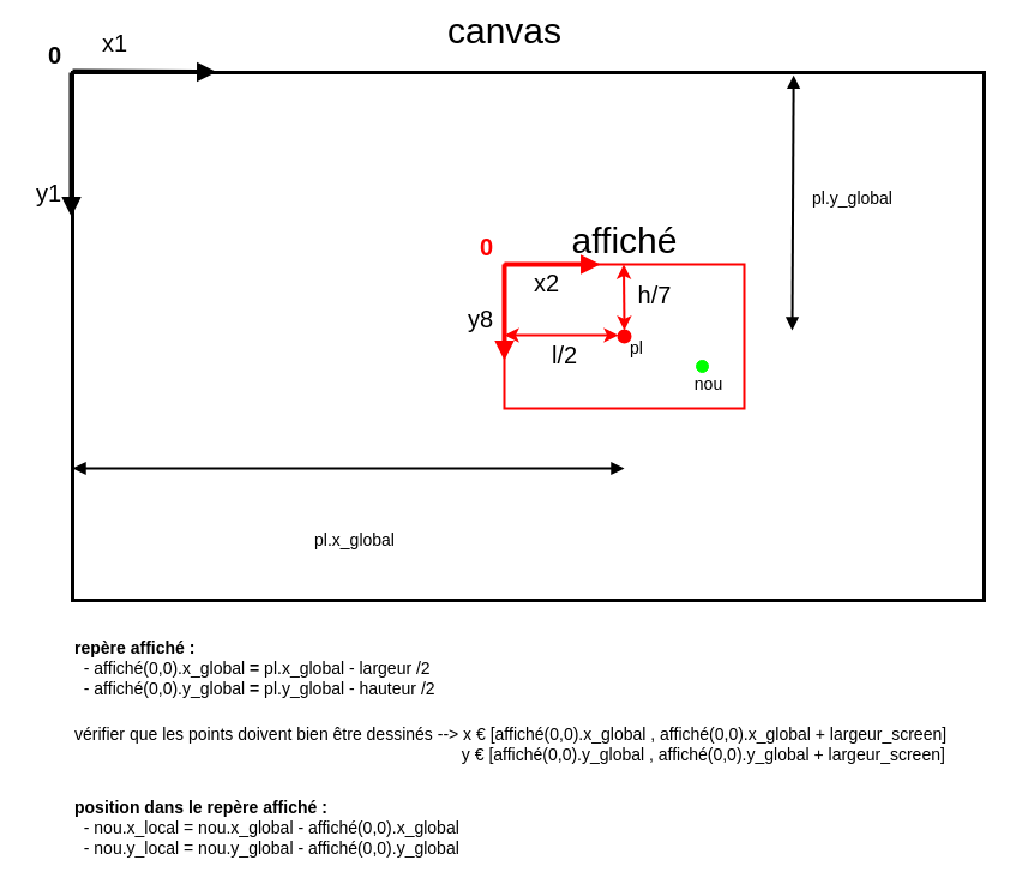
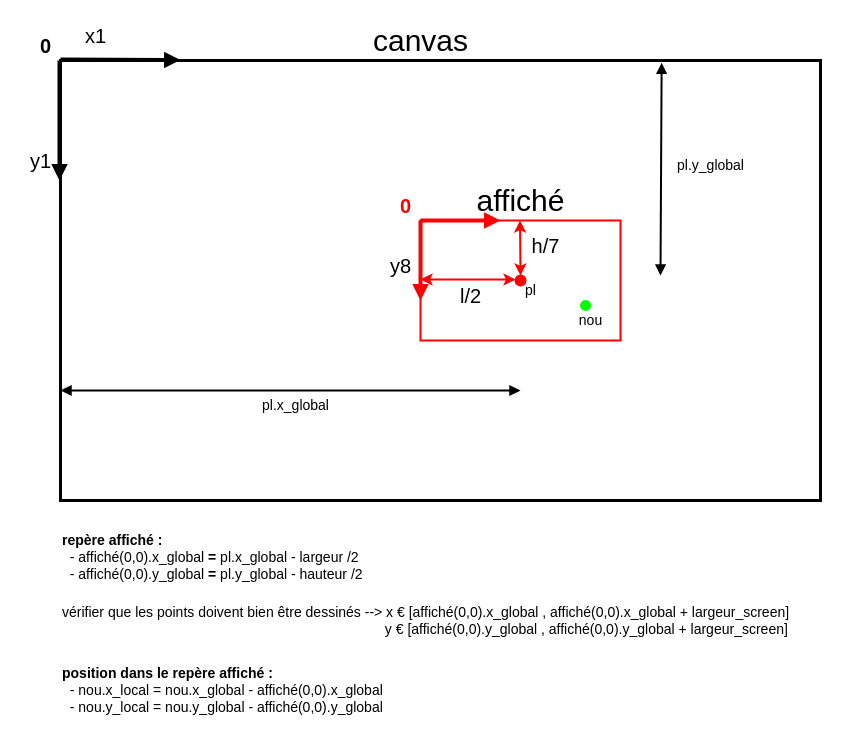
  <mxCell id="0" />
  <mxCell id="1" parent="0" />
  <mxCell id="2" value="" style="rounded=0;whiteSpace=wrap;html=1;fillColor=none;strokeWidth=3;" parent="1" vertex="1"><mxGeometry x="60" y="60" width="760" height="440" as="geometry" /></mxCell>
  <mxCell id="3" value="" style="rounded=0;whiteSpace=wrap;html=1;strokeColor=#FF0000;strokeWidth=2;fillColor=none;" parent="1" vertex="1"><mxGeometry x="420" y="220" width="200" height="120" as="geometry" /></mxCell>
  <mxCell id="4" value="" style="ellipse;whiteSpace=wrap;html=1;aspect=fixed;strokeColor=#FF0000;strokeWidth=2;fillColor=#FF0000;" parent="1" vertex="1"><mxGeometry x="515" y="275" width="10" height="10" as="geometry" /></mxCell>
- <mxCell id="5" value="canvas" style="text;html=1;align=center;verticalAlign=middle;resizable=0;points=[];autosize=1;strokeColor=none;fillColor=none;fontSize=30;" parent="1" vertex="1"><mxGeometry x="365" y="5" width="110" height="40" as="geometry" /></mxCell>
+ <mxCell id="5" value="canvas" style="text;html=1;align=center;verticalAlign=middle;resizable=0;points=[];autosize=1;strokeColor=none;fillColor=none;fontSize=30;" parent="1" vertex="1"><mxGeometry x="365" y="20" width="110" height="40" as="geometry" /></mxCell>
  <mxCell id="6" value="affiché" style="text;html=1;align=center;verticalAlign=middle;resizable=0;points=[];autosize=1;strokeColor=none;fillColor=none;fontSize=30;" parent="1" vertex="1"><mxGeometry x="470" y="180" width="100" height="40" as="geometry" /></mxCell>
  <mxCell id="7" value="" style="endArrow=block;html=1;rounded=0;fontSize=30;strokeWidth=4;endFill=1;" parent="1" edge="1"><mxGeometry width="50" height="50" relative="1" as="geometry"><mxPoint x="60" y="59" as="sourcePoint" /><mxPoint x="180" y="59.5" as="targetPoint" /></mxGeometry></mxCell>
  <mxCell id="8" value="x1" style="text;html=1;align=center;verticalAlign=middle;resizable=0;points=[];autosize=1;strokeColor=none;fillColor=none;fontSize=20;" parent="1" vertex="1"><mxGeometry x="75" y="20" width="40" height="30" as="geometry" /></mxCell>
  <mxCell id="9" value="" style="endArrow=block;html=1;rounded=0;fontSize=30;strokeWidth=4;endFill=1;" parent="1" edge="1"><mxGeometry width="50" height="50" relative="1" as="geometry"><mxPoint x="59" y="60" as="sourcePoint" /><mxPoint x="59" y="180" as="targetPoint" /></mxGeometry></mxCell>
  <mxCell id="10" value="y1" style="text;html=1;align=center;verticalAlign=middle;resizable=0;points=[];autosize=1;strokeColor=none;fillColor=none;fontSize=20;" parent="1" vertex="1"><mxGeometry y="145" width="40" height="30" as="geometry" x="20" /></mxCell>
  <mxCell id="11" value="" style="endArrow=block;html=1;rounded=0;fontSize=24;strokeWidth=4;endFill=1;strokeColor=#FF0000;" parent="1" edge="1"><mxGeometry width="50" height="50" relative="1" as="geometry"><mxPoint x="420" y="220" as="sourcePoint" /><mxPoint x="420" y="300" as="targetPoint" /></mxGeometry></mxCell>
  <mxCell id="12" value="" style="endArrow=block;html=1;rounded=0;fontSize=24;strokeWidth=4;endFill=1;strokeColor=#FF0000;" parent="1" edge="1"><mxGeometry width="50" height="50" relative="1" as="geometry"><mxPoint x="420" y="220" as="sourcePoint" /><mxPoint x="500" y="220" as="targetPoint" /></mxGeometry></mxCell>
- <mxCell id="13" value="x2" style="text;html=1;align=center;verticalAlign=middle;resizable=0;points=[];autosize=1;strokeColor=none;fillColor=none;fontSize=20;" parent="1" vertex="1"><mxGeometry x="435" y="220" width="40" height="30" as="geometry" /></mxCell>
  <mxCell id="14" value="y8" style="text;html=1;align=center;verticalAlign=middle;resizable=0;points=[];autosize=1;strokeColor=none;fillColor=none;fontSize=20;" parent="1" vertex="1"><mxGeometry x="380" y="250" width="40" height="30" as="geometry" /></mxCell>
  <mxCell id="15" value="" style="endArrow=classic;startArrow=classic;html=1;rounded=0;fontSize=20;strokeColor=#FF0000;strokeWidth=2;" parent="1" edge="1"><mxGeometry width="50" height="50" relative="1" as="geometry"><mxPoint x="515" y="279" as="sourcePoint" /><mxPoint x="420" y="279" as="targetPoint" /></mxGeometry></mxCell>
  <mxCell id="16" value="" style="endArrow=classic;startArrow=classic;html=1;rounded=0;fontSize=20;strokeColor=#FF0000;strokeWidth=2;entryX=0.5;entryY=0;entryDx=0;entryDy=0;" parent="1" target="4" edge="1"><mxGeometry width="50" height="50" relative="1" as="geometry"><mxPoint x="519.5" y="220" as="sourcePoint" /><mxPoint x="519.5" y="270" as="targetPoint" /></mxGeometry></mxCell>
  <mxCell id="17" value="h/7" style="text;html=1;align=center;verticalAlign=middle;resizable=0;points=[];autosize=1;strokeColor=none;fillColor=none;fontSize=20;" parent="1" vertex="1"><mxGeometry x="525" y="230" width="40" height="30" as="geometry" /></mxCell>
  <mxCell id="18" value="l/2" style="text;html=1;align=center;verticalAlign=middle;resizable=0;points=[];autosize=1;strokeColor=none;fillColor=none;fontSize=20;" parent="1" vertex="1"><mxGeometry x="450" y="280" width="40" height="30" as="geometry" /></mxCell>
  <mxCell id="19" value="0" style="text;html=1;align=center;verticalAlign=middle;resizable=0;points=[];autosize=1;strokeColor=none;fillColor=none;fontStyle=1;fontSize=20;fontColor=#FF0000;" parent="1" vertex="1"><mxGeometry x="390" y="190" width="30" height="30" as="geometry" /></mxCell>
  <mxCell id="20" value="0" style="text;html=1;align=center;verticalAlign=middle;resizable=0;points=[];autosize=1;strokeColor=none;fillColor=none;fontStyle=1;fontSize=20;" parent="1" vertex="1"><mxGeometry x="30" y="30" width="30" height="30" as="geometry" /></mxCell>
  <mxCell id="21" value="" style="endArrow=block;startArrow=block;html=1;rounded=0;endFill=1;startFill=1;strokeWidth=2;" edge="1" parent="1"><mxGeometry width="50" height="50" relative="1" as="geometry"><mxPoint x="60" y="390" as="sourcePoint" /><mxPoint x="520" y="390" as="targetPoint" /></mxGeometry></mxCell>
  <mxCell id="22" value="&lt;font style=&quot;font-size: 14px;&quot;&gt;pl.y_global&lt;/font&gt;" style="text;html=1;align=center;verticalAlign=middle;resizable=0;points=[];autosize=1;strokeColor=none;fillColor=none;fontSize=14;" vertex="1" parent="1"><mxGeometry x="670" y="155" width="80" height="20" as="geometry" /></mxCell>
- <mxCell id="23" value="&lt;font style=&quot;font-size: 14px;&quot;&gt;pl.x_global&lt;/font&gt;" style="text;html=1;align=center;verticalAlign=middle;resizable=0;points=[];autosize=1;strokeColor=none;fillColor=none;fontSize=14;" vertex="1" parent="1"><mxGeometry x="255" y="440" width="80" height="20" as="geometry" /></mxCell>
+ <mxCell id="23" value="&lt;font style=&quot;font-size: 14px;&quot;&gt;pl.x_global&lt;/font&gt;" style="text;html=1;align=center;verticalAlign=middle;resizable=0;points=[];autosize=1;strokeColor=none;fillColor=none;fontSize=14;" vertex="1" parent="1"><mxGeometry x="255" y="395" width="80" height="20" as="geometry" /></mxCell>
  <mxCell id="24" value="" style="endArrow=block;startArrow=block;html=1;rounded=0;endFill=1;startFill=1;strokeWidth=2;endSize=6;entryX=0.791;entryY=0.005;entryDx=0;entryDy=0;entryPerimeter=0;" edge="1" parent="1" target="2"><mxGeometry width="50" height="50" relative="1" as="geometry"><mxPoint x="660" y="275" as="sourcePoint" /><mxPoint x="660" y="70" as="targetPoint" /></mxGeometry></mxCell>
  <mxCell id="25" value="&lt;b&gt;repère affiché :&lt;/b&gt;&lt;br&gt;&amp;nbsp; - affiché(0,0).x_global&amp;nbsp;&lt;b&gt;=&lt;/b&gt; pl.x_global - largeur /2&lt;br&gt;&amp;nbsp; - affiché(0,0).y_global&amp;nbsp;&lt;b&gt;=&lt;/b&gt;&amp;nbsp;pl.y_global - hauteur /2&lt;br&gt;&amp;nbsp;" style="text;html=1;align=left;verticalAlign=middle;resizable=0;points=[];autosize=1;strokeColor=none;fillColor=none;fontSize=14;" vertex="1" parent="1"><mxGeometry x="60" y="530" width="320" height="70" as="geometry" /></mxCell>
  <mxCell id="26" value="pl" style="text;html=1;align=center;verticalAlign=middle;resizable=0;points=[];autosize=1;strokeColor=none;fillColor=none;fontSize=14;" vertex="1" parent="1"><mxGeometry x="515" y="280" width="30" height="20" as="geometry" /></mxCell>
  <mxCell id="27" value="" style="ellipse;whiteSpace=wrap;html=1;aspect=fixed;fontSize=14;fillColor=#00FF00;strokeColor=#00FF00;" vertex="1" parent="1"><mxGeometry x="580" y="300" width="10" height="10" as="geometry" /></mxCell>
  <mxCell id="28" value="nou" style="text;html=1;align=center;verticalAlign=middle;resizable=0;points=[];autosize=1;strokeColor=none;fillColor=none;fontSize=14;" vertex="1" parent="1"><mxGeometry x="570" y="310" width="40" height="20" as="geometry" /></mxCell>
  <mxCell id="29" value="vérifier que les points doivent bien être dessinés --&amp;gt; x € [affiché(0,0).x_global , affiché(0,0).x_global + largeur_screen]&lt;br&gt;&lt;span style=&quot;&quot;&gt;&#09;&lt;/span&gt;&lt;span style=&quot;&quot;&gt;&#09;&lt;/span&gt;&lt;span style=&quot;&quot;&gt;&#09;&lt;/span&gt;&lt;span style=&quot;&quot;&gt;&#09;&lt;/span&gt;&lt;span style=&quot;&quot;&gt;&#09;&lt;/span&gt;&lt;span style=&quot;&quot;&gt;&#09;&lt;/span&gt;&lt;span style=&quot;&quot;&gt;&#09;&lt;/span&gt;&lt;span style=&quot;&quot;&gt;&#09;&lt;/span&gt;&lt;span style=&quot;&quot;&gt;&#09;&lt;/span&gt;&lt;span style=&quot;&quot;&gt;&#09;&lt;/span&gt;&amp;nbsp; &amp;nbsp;&lt;span style=&quot;white-space: pre;&quot;&gt;&#09;&lt;/span&gt;&lt;span style=&quot;white-space: pre;&quot;&gt;&#09;&lt;/span&gt;&lt;span style=&quot;white-space: pre;&quot;&gt;&#09;&lt;/span&gt;&lt;span style=&quot;white-space: pre;&quot;&gt;&#09;&lt;/span&gt;&lt;span style=&quot;white-space: pre;&quot;&gt;&#09;&lt;/span&gt;&lt;span style=&quot;white-space: pre;&quot;&gt;&#09;&lt;/span&gt;&lt;span style=&quot;white-space: pre;&quot;&gt;&#09;&lt;/span&gt;&lt;span style=&quot;white-space: pre;&quot;&gt;&#09;&lt;/span&gt;&lt;span style=&quot;white-space: pre;&quot;&gt;&#09;&lt;/span&gt;&lt;span style=&quot;white-space: pre;&quot;&gt;&#09;&lt;/span&gt;&amp;nbsp; &amp;nbsp;y € [affiché(0,0).y_global , affiché(0,0).y_global + largeur_screen]" style="text;html=1;align=left;verticalAlign=middle;resizable=0;points=[];autosize=1;strokeColor=none;fillColor=none;fontSize=14;" vertex="1" parent="1"><mxGeometry x="60" y="600" width="740" height="40" as="geometry" /></mxCell>
  <mxCell id="30" value="&lt;b&gt;position dans le repère affiché :&lt;/b&gt;&lt;br&gt;&amp;nbsp; - nou.x_local = nou.x_global - affiché(0,0).x_global&lt;br&gt;&amp;nbsp; - nou.y_local = nou.y_global - affiché(0,0).y_global" style="text;html=1;align=left;verticalAlign=middle;resizable=0;points=[];autosize=1;strokeColor=none;fillColor=none;fontSize=14;" vertex="1" parent="1"><mxGeometry x="60" y="660" width="340" height="60" as="geometry" /></mxCell>
